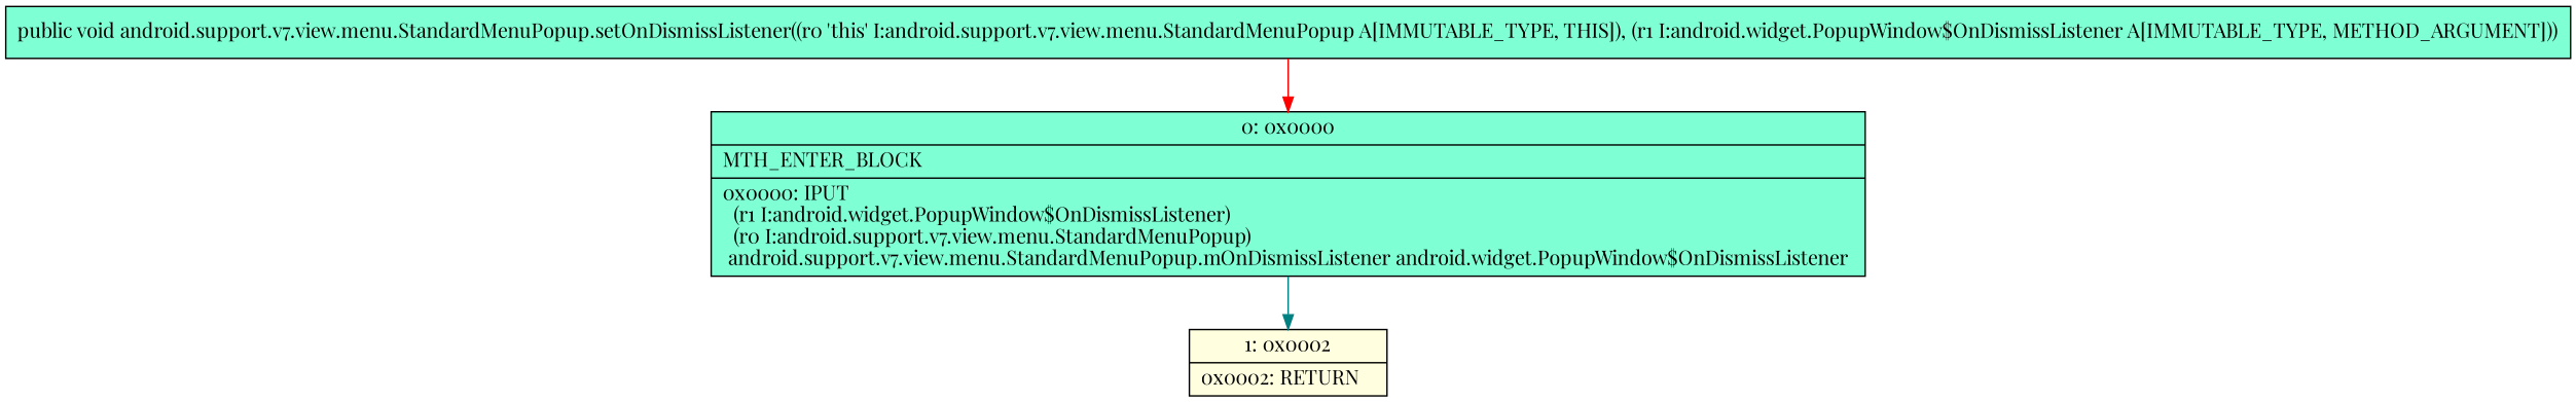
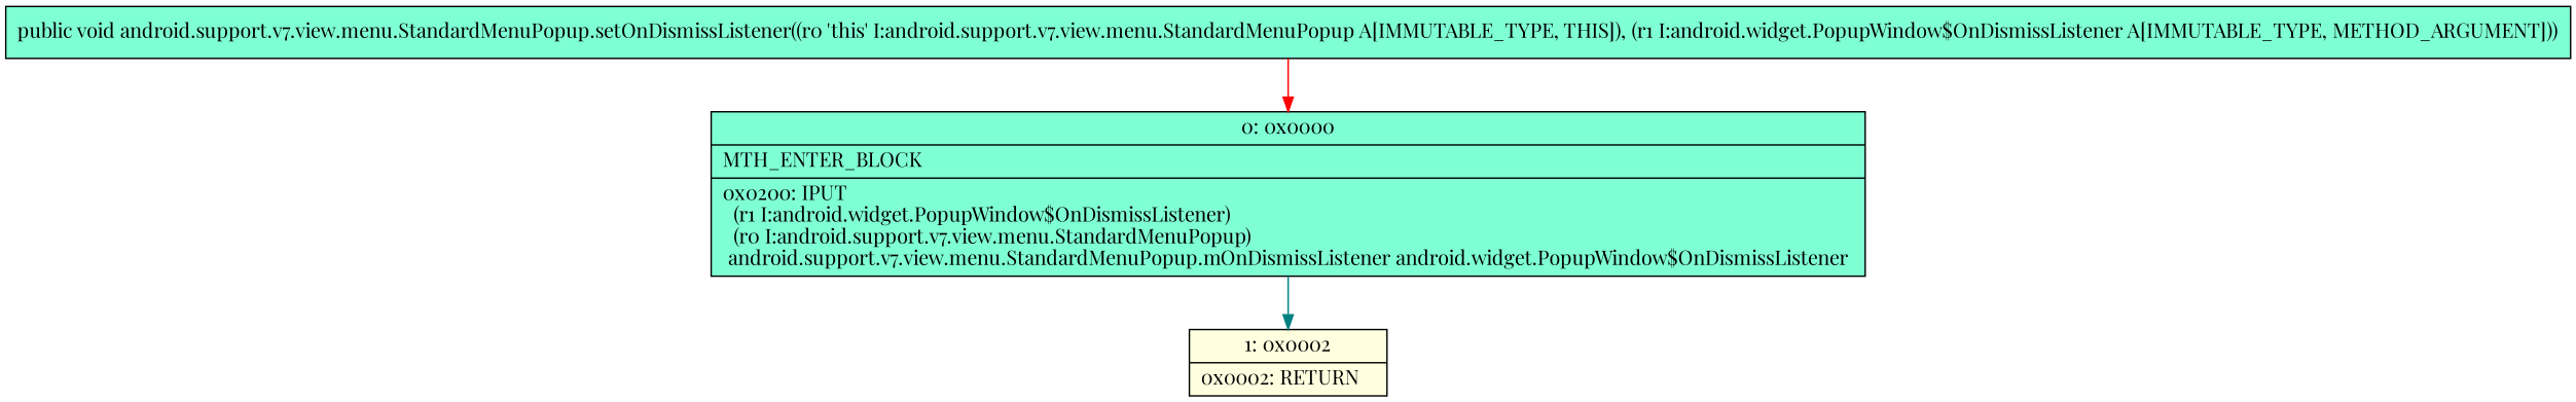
  digraph {
    fontname="Playfair Display"
    node [shape=record style=filled fillcolor=aquamarine fontname="Playfair Display"]
    edge [fontname="Playfair Display"]
-   n1 [label="{0\:\ 0x0000|MTH_ENTER_BLOCK\l|0x0000: IPUT  \l  (r1 I:android.widget.PopupWindow$OnDismissListener)\l  (r0 I:android.support.v7.view.menu.StandardMenuPopup)\l android.support.v7.view.menu.StandardMenuPopup.mOnDismissListener android.widget.PopupWindow$OnDismissListener \l}"]
+   n1 [label="{0\:\ 0x0000|MTH_ENTER_BLOCK\l|0x0200: IPUT  \l  (r1 I:android.widget.PopupWindow$OnDismissListener)\l  (r0 I:android.support.v7.view.menu.StandardMenuPopup)\l android.support.v7.view.menu.StandardMenuPopup.mOnDismissListener android.widget.PopupWindow$OnDismissListener \l}"]
    n2 [label="{1\:\ 0x0002|0x0002: RETURN   \l}" fillcolor=lightyellow]
    n3 [label="{public void android.support.v7.view.menu.StandardMenuPopup.setOnDismissListener((r0 'this' I:android.support.v7.view.menu.StandardMenuPopup A[IMMUTABLE_TYPE, THIS]), (r1 I:android.widget.PopupWindow$OnDismissListener A[IMMUTABLE_TYPE, METHOD_ARGUMENT])) }"]
    n1 -> n2 [color=teal]
    n3 -> n1 [color=red]
  }
